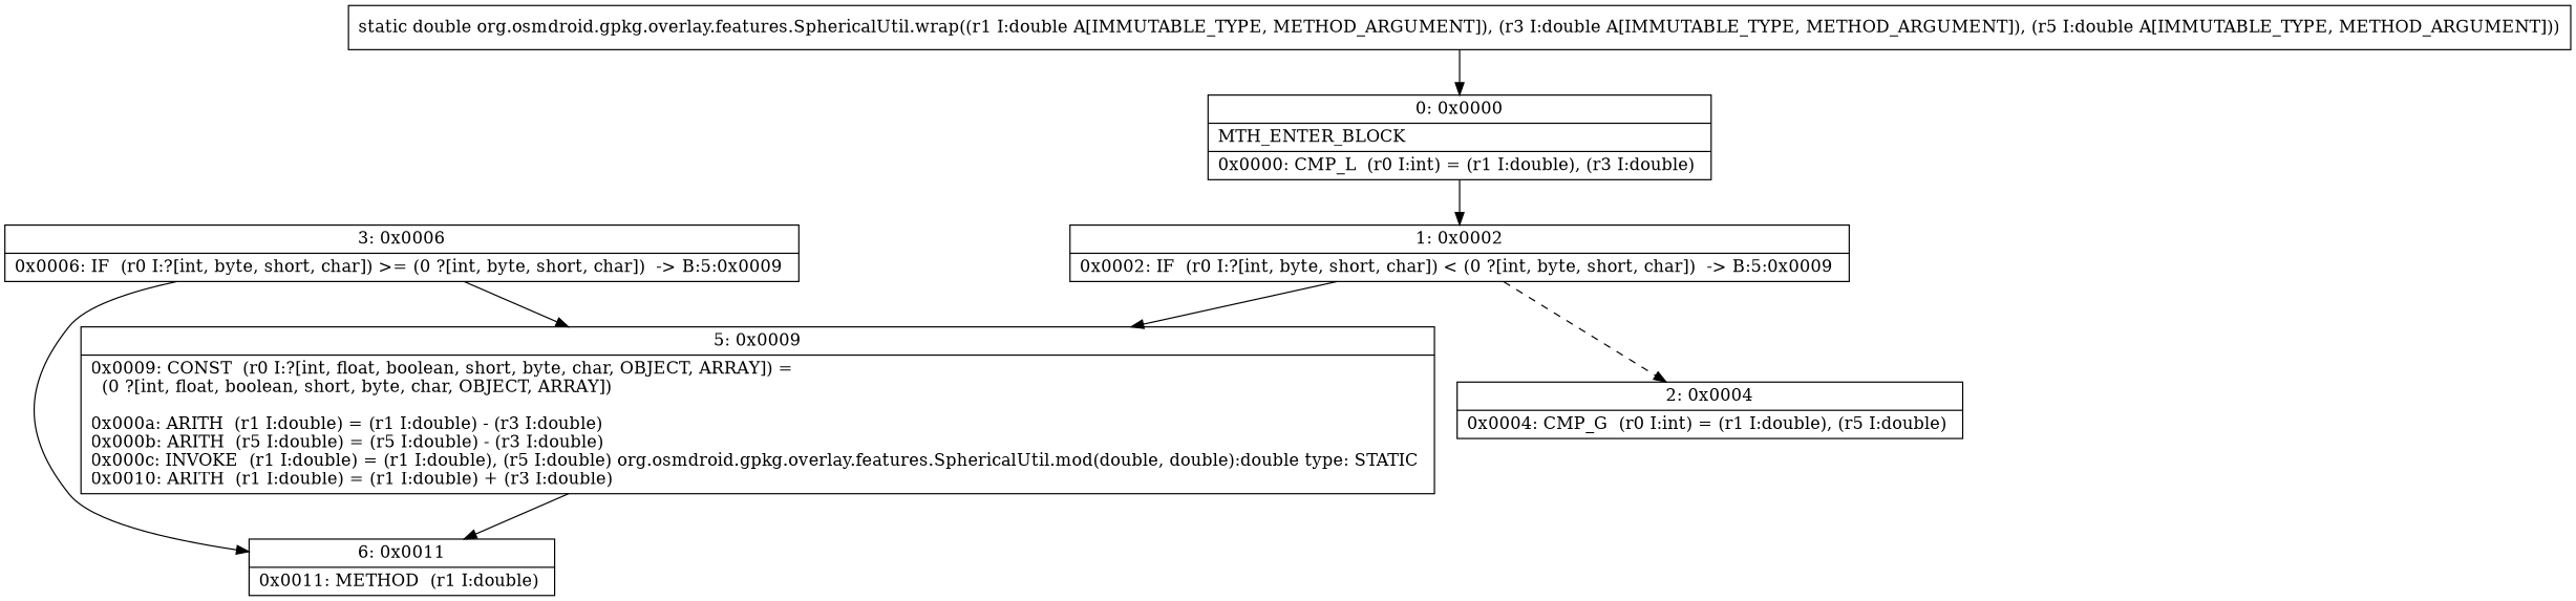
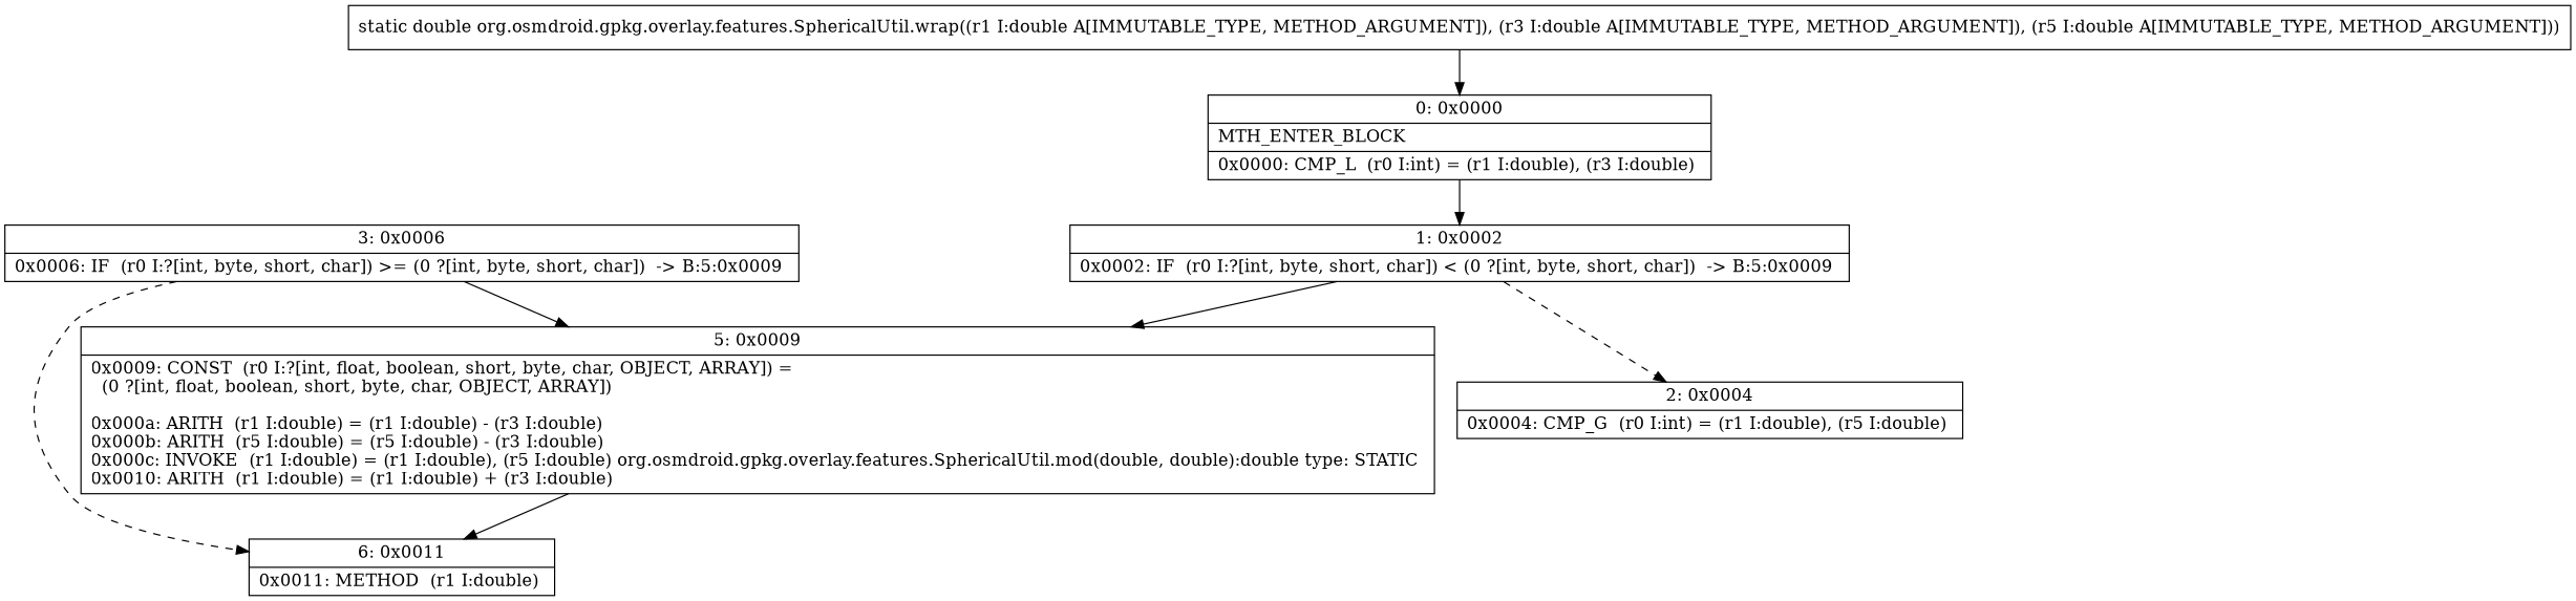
  digraph {
    node [shape=record]
    n1 [label="{0\:\ 0x0000|MTH_ENTER_BLOCK\l|0x0000: CMP_L  (r0 I:int) = (r1 I:double), (r3 I:double) \l}"]
    n2 [label="{1\:\ 0x0002|0x0002: IF  (r0 I:?[int, byte, short, char]) \< (0 ?[int, byte, short, char])  \-\> B:5:0x0009 \l}"]
    n3 [label="{2\:\ 0x0004|0x0004: CMP_G  (r0 I:int) = (r1 I:double), (r5 I:double) \l}"]
    n4 [label="{5\:\ 0x0009|0x0009: CONST  (r0 I:?[int, float, boolean, short, byte, char, OBJECT, ARRAY]) = \l  (0 ?[int, float, boolean, short, byte, char, OBJECT, ARRAY])\l \l0x000a: ARITH  (r1 I:double) = (r1 I:double) \- (r3 I:double) \l0x000b: ARITH  (r5 I:double) = (r5 I:double) \- (r3 I:double) \l0x000c: INVOKE  (r1 I:double) = (r1 I:double), (r5 I:double) org.osmdroid.gpkg.overlay.features.SphericalUtil.mod(double, double):double type: STATIC \l0x0010: ARITH  (r1 I:double) = (r1 I:double) + (r3 I:double) \l}"]
    n5 [label="{6\:\ 0x0011|0x0011: METHOD  (r1 I:double) \l}"]
    n6 [label="{3\:\ 0x0006|0x0006: IF  (r0 I:?[int, byte, short, char]) \>= (0 ?[int, byte, short, char])  \-\> B:5:0x0009 \l}"]
    n7 [label="{static double org.osmdroid.gpkg.overlay.features.SphericalUtil.wrap((r1 I:double A[IMMUTABLE_TYPE, METHOD_ARGUMENT]), (r3 I:double A[IMMUTABLE_TYPE, METHOD_ARGUMENT]), (r5 I:double A[IMMUTABLE_TYPE, METHOD_ARGUMENT])) }"]
    n1 -> n2
    n2 -> n3 [style=dashed]
    n2 -> n4
    n4 -> n5
    n6 -> n4
-   n6 -> n5 [style=solid]
+   n6 -> n5 [style=dashed]
    n7 -> n1
  }
